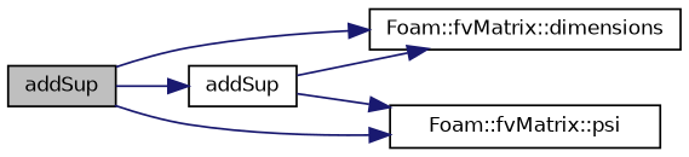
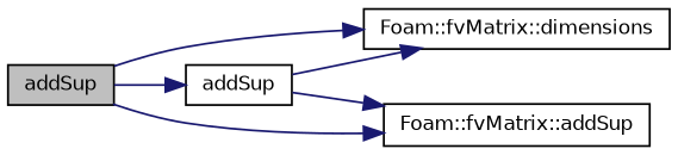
  digraph {
    rankdir=LR
    node [color=black fontname=Helvetica fontsize=10 shape=record]
    edge [color=midnightblue fontname=Helvetica fontsize=10 labelfontname=Helvetica labelfontsize=10 style=solid]
    n1 [fillcolor=grey75 fontcolor=black height=0.2 label=addSup style=filled width=0.4]
    n2 [height=0.2 label=addSup width=0.4]
    n3 [height=0.2 label="Foam::fvMatrix::dimensions" width=0.4]
-   n4 [height=0.2 label="Foam::fvMatrix::psi" width=0.4]
+   n4 [height=0.2 label="Foam::fvMatrix::addSup" width=0.4]
    n1 -> n2
    n1 -> n3
    n1 -> n4
    n2 -> n3
    n2 -> n4
  }
